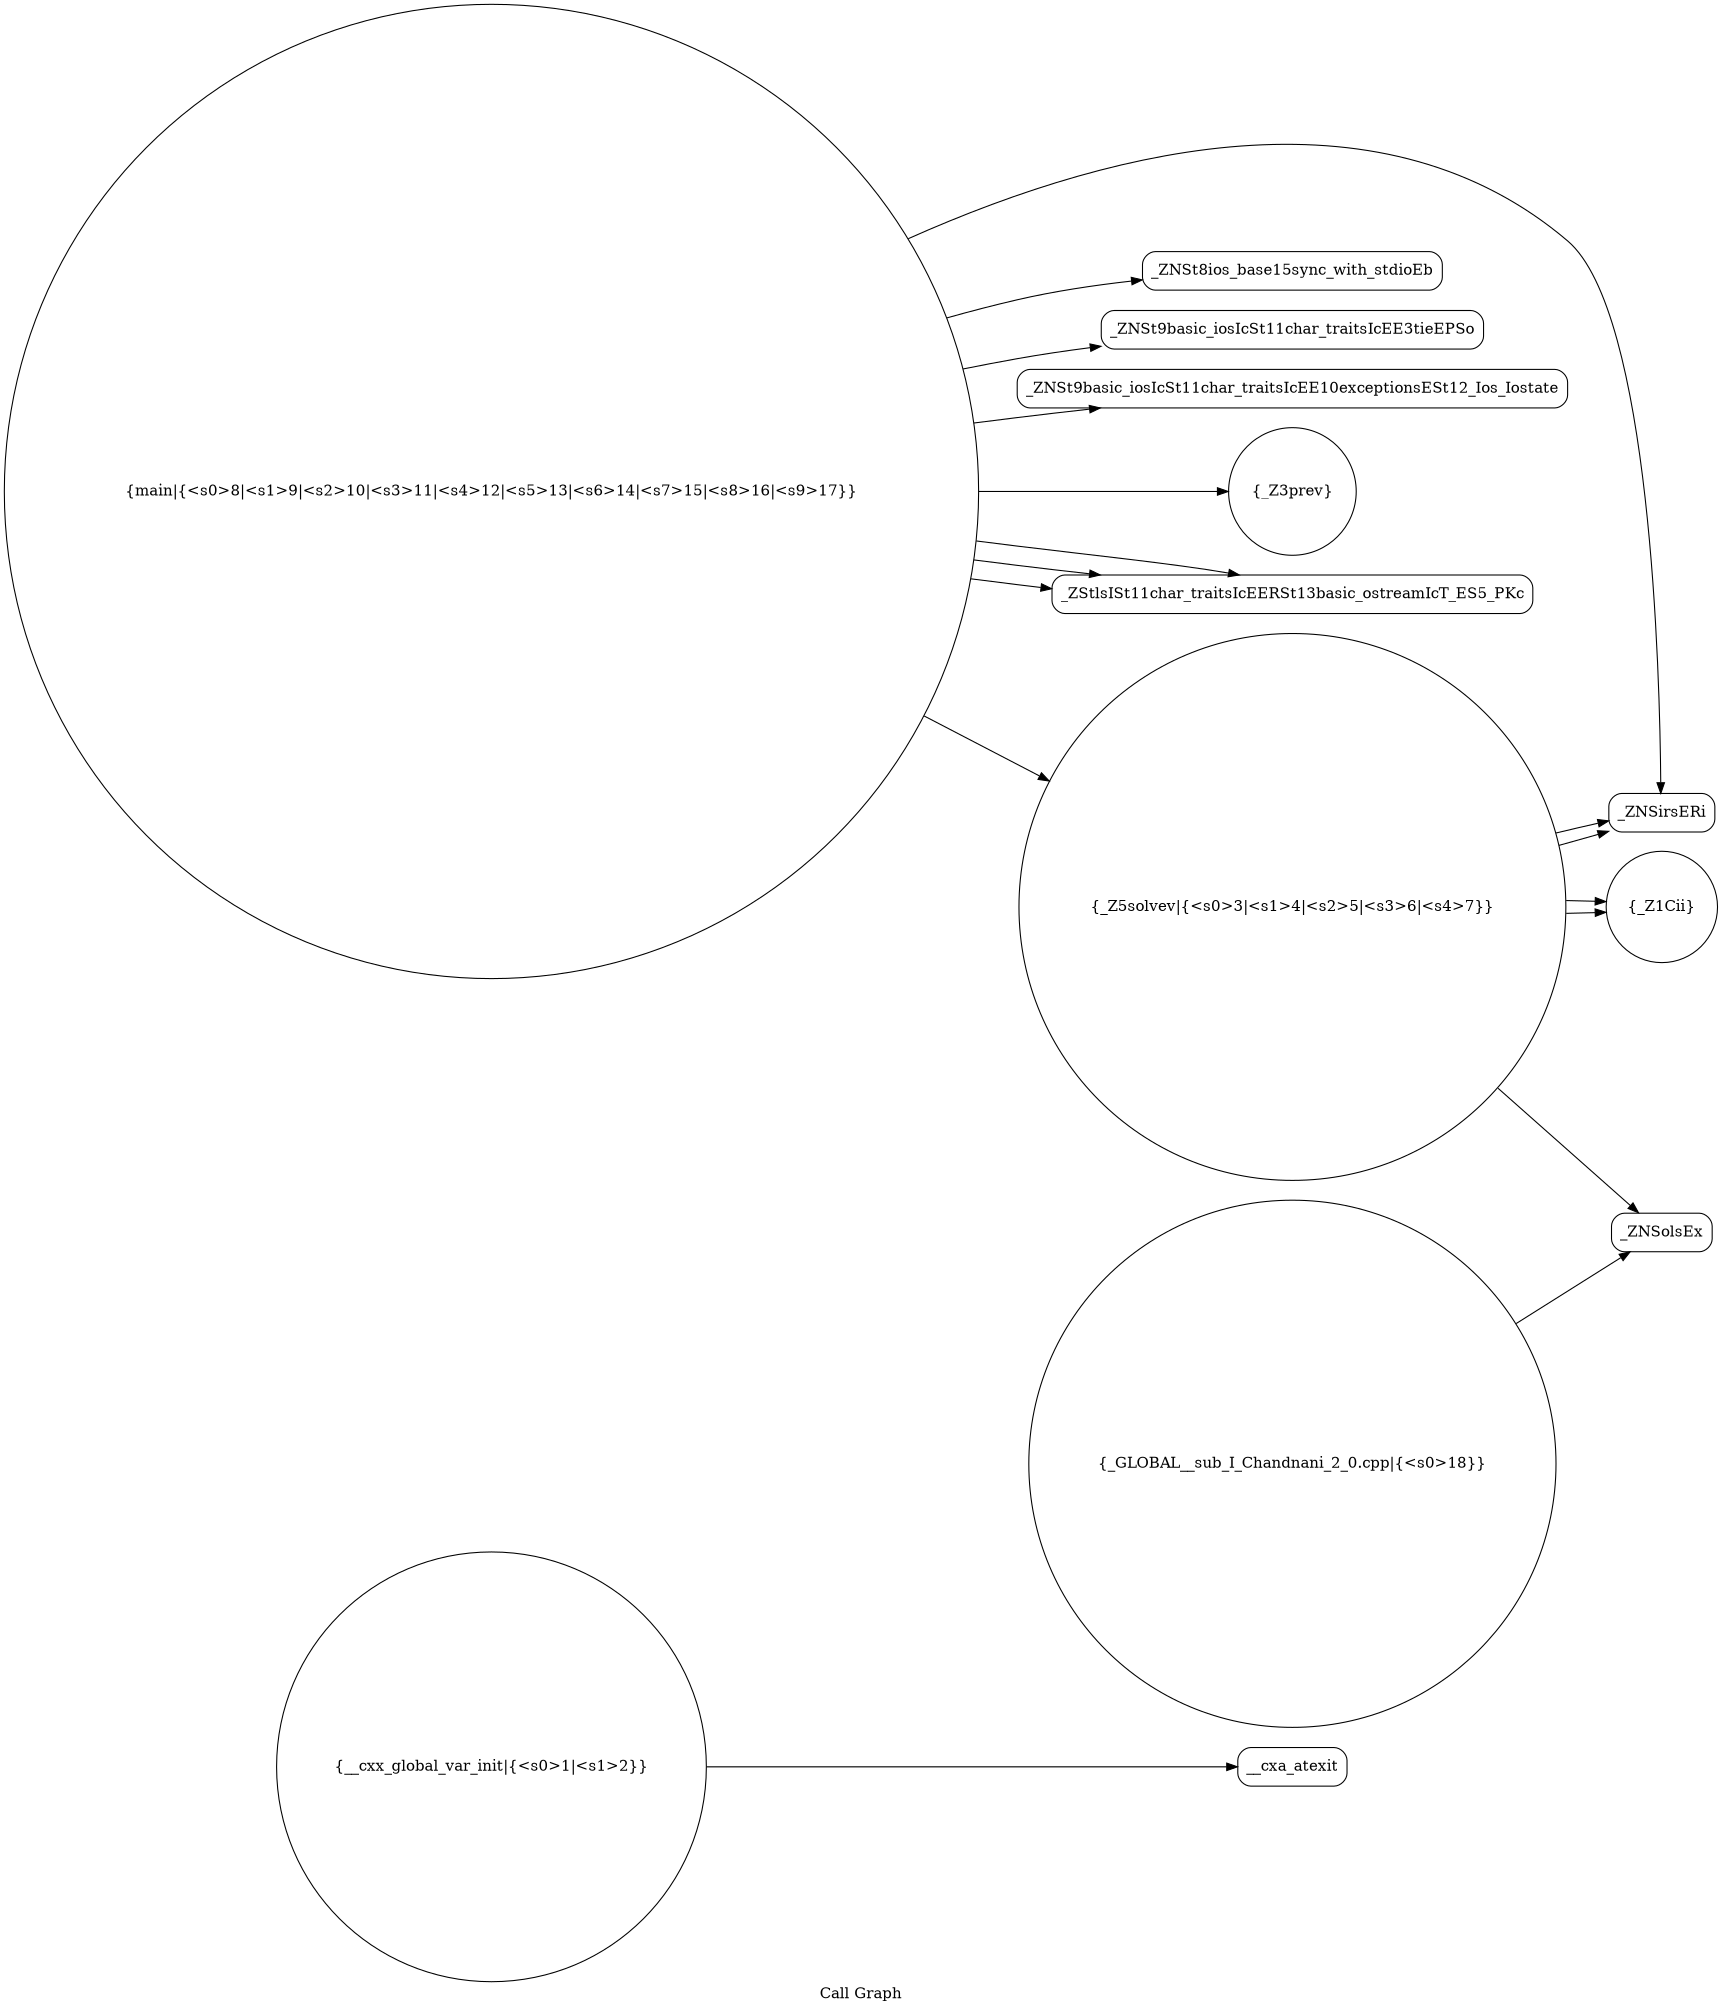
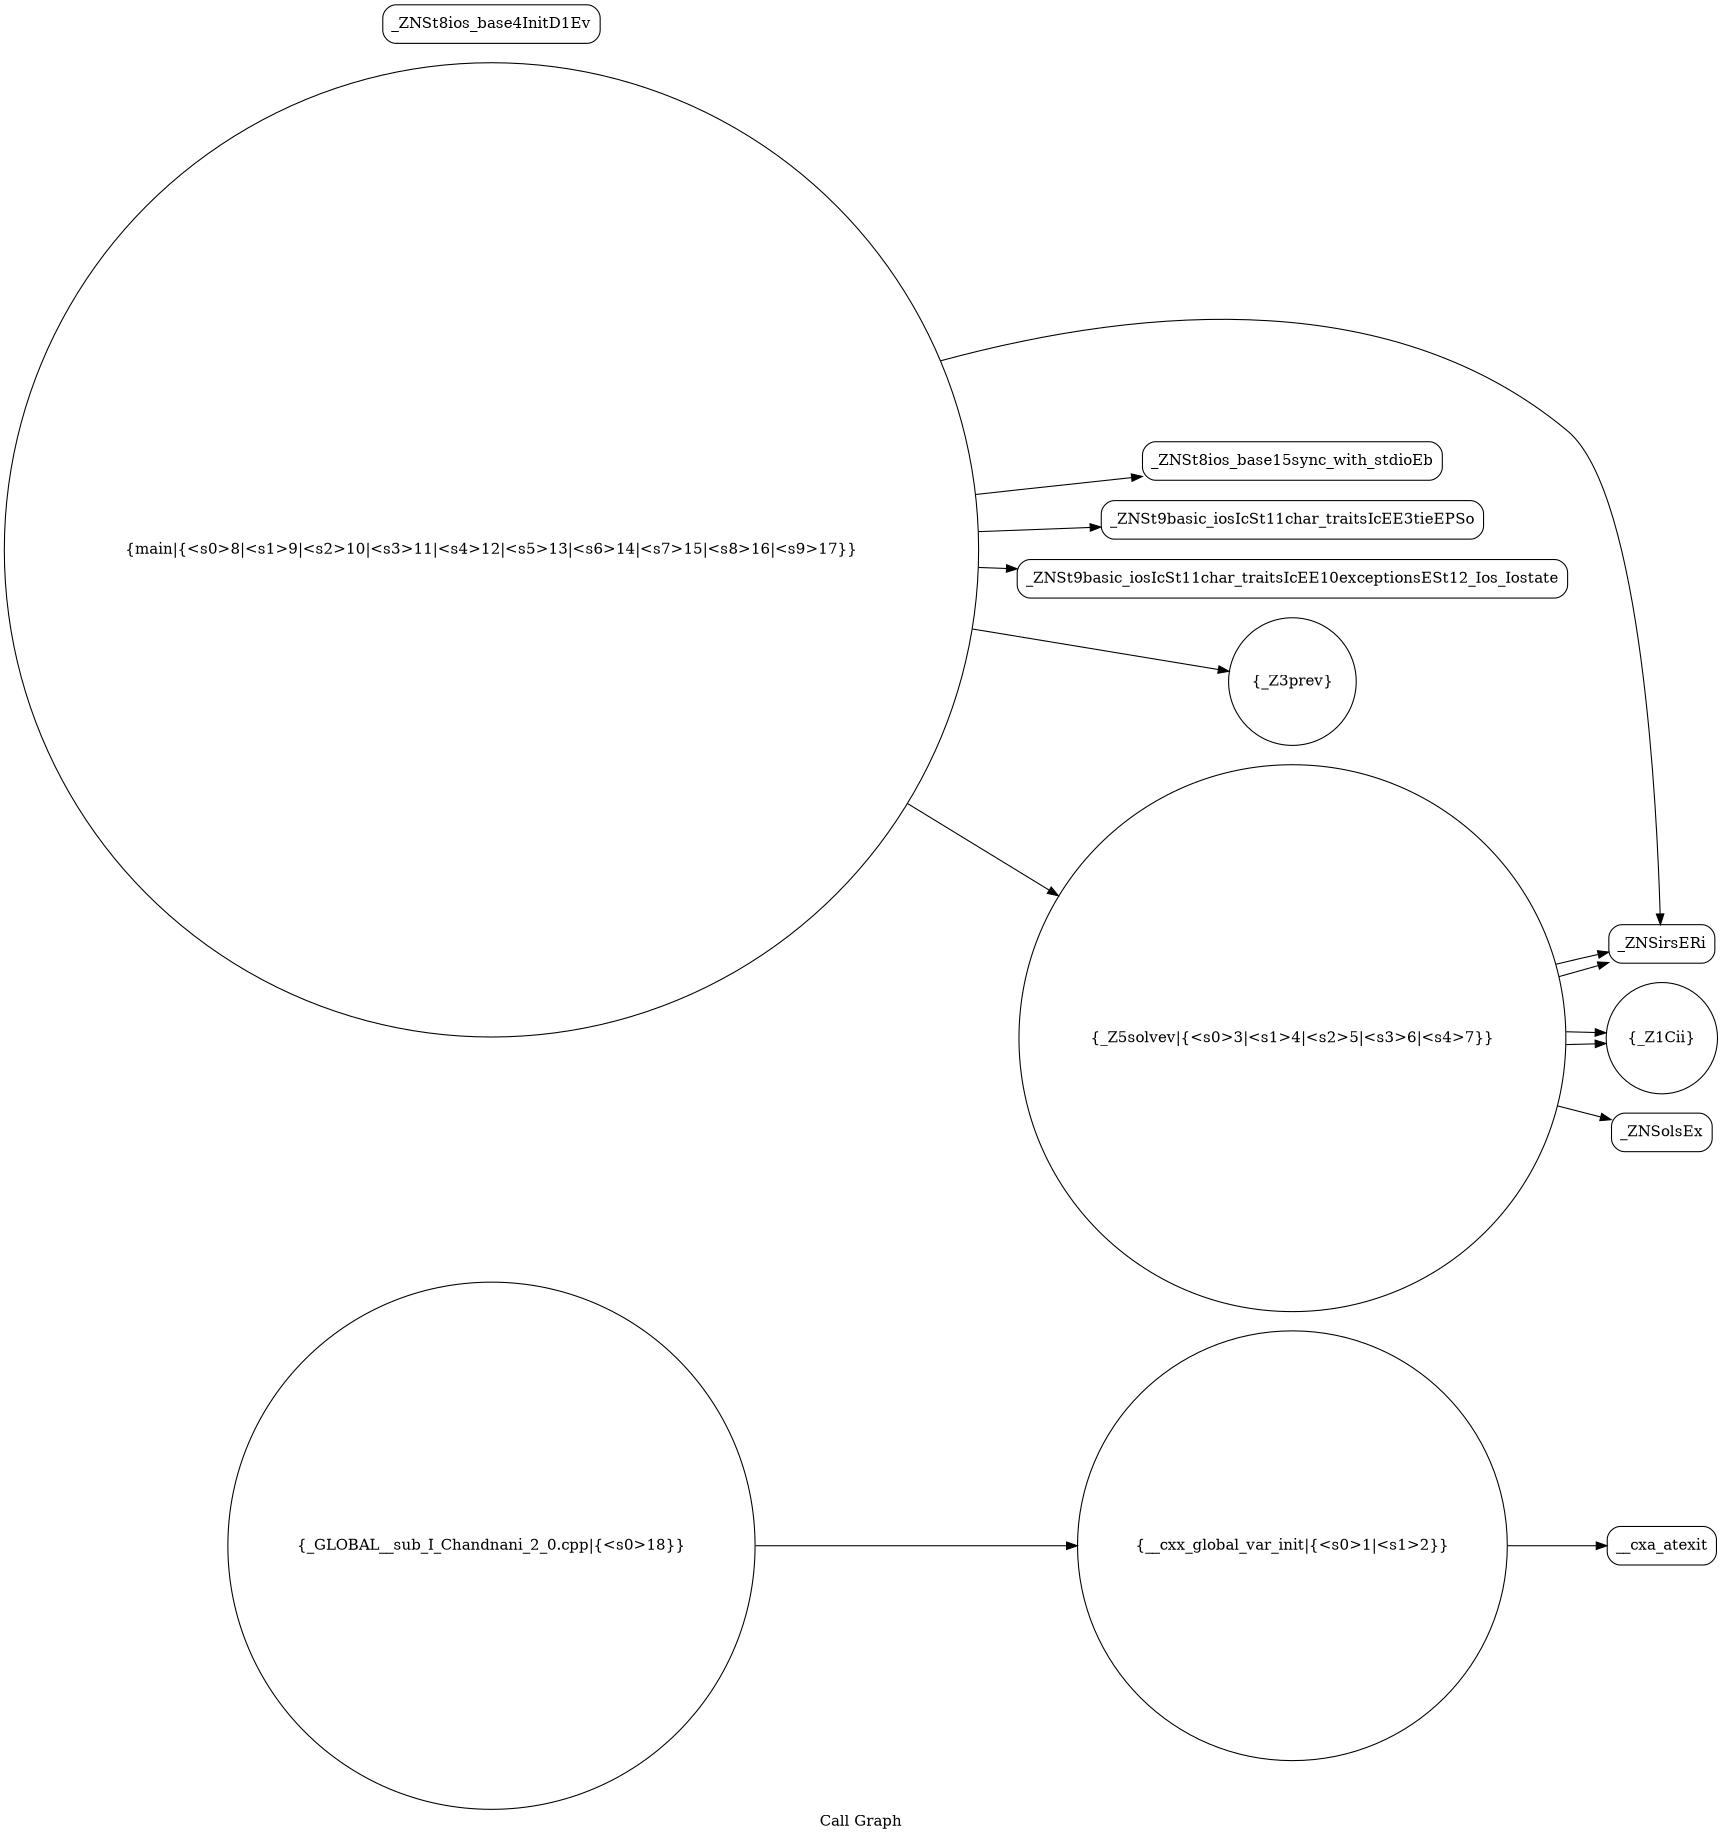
  digraph {
    label="Call Graph"
    rankdir=LR
    node [shape=Mrecord]
    edge [color=black tailport=s1]
    n1 [label="{__cxx_global_var_init|{<s0>1|<s1>2}}" shape=circle]
    n2 [label="{__cxa_atexit}"]
    n3 [label="{_ZNSirsERi}"]
+   n4 [label="{_ZNSt8ios_base4InitD1Ev}"]
    n5 [label="{main|{<s0>8|<s1>9|<s2>10|<s3>11|<s4>12|<s5>13|<s6>14|<s7>15|<s8>16|<s9>17}}" shape=circle]
    n6 [label="{_ZNSt8ios_base15sync_with_stdioEb}"]
    n7 [label="{_ZNSt9basic_iosIcSt11char_traitsIcEE3tieEPSo}"]
    n8 [label="{_ZNSt9basic_iosIcSt11char_traitsIcEE10exceptionsESt12_Ios_Iostate}"]
    n9 [label="{_Z3prev}" shape=circle]
-   n10 [label="{_ZStlsISt11char_traitsIcEERSt13basic_ostreamIcT_ES5_PKc}"]
    n11 [label="{_Z5solvev|{<s0>3|<s1>4|<s2>5|<s3>6|<s4>7}}" shape=circle]
    n12 [label="{_Z1Cii}" shape=circle]
    n13 [label="{_ZNSolsEx}"]
    n14 [label="{_GLOBAL__sub_I_Chandnani_2_0.cpp|{<s0>18}}" shape=circle]
    n1 -> n2
    n5 -> n3 [tailport=s4]
    n5 -> n6 [tailport=s0]
    n5 -> n7
    n5 -> n8 [tailport=s2]
    n5 -> n9 [tailport=s3]
-   n5 -> n10 [tailport=s5]
-   n5 -> n10 [tailport=s7]
-   n5 -> n10 [tailport=s9]
    n5 -> n11 [tailport=s8]
    n11 -> n3 [tailport=s0]
    n11 -> n3
    n11 -> n12 [tailport=s2]
    n11 -> n12 [tailport=s3]
    n11 -> n13 [tailport=s4]
-   n14 -> n13 [tailport=s0]
+   n14 -> n1 [tailport=s0]
  }
